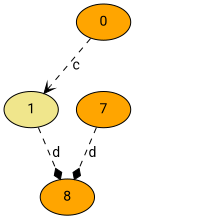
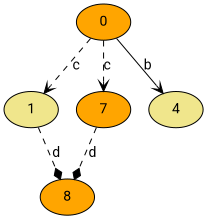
  strict digraph {
    fontname=Roboto
    node [fillcolor=orange fontname=Roboto style=filled]
    edge [arrowhead=vee fontname=Roboto style=dashed]
    1 [fillcolor=khaki]
    8
    7
    0
+   4 [fillcolor=khaki]
    1 -> 8 [arrowhead=diamond label=d]
    7 -> 8 [arrowhead=diamond label=d]
    0 -> 1 [label=c]
+   0 -> 7 [label=c]
+   0 -> 4 [label=b style=solid]
  }
